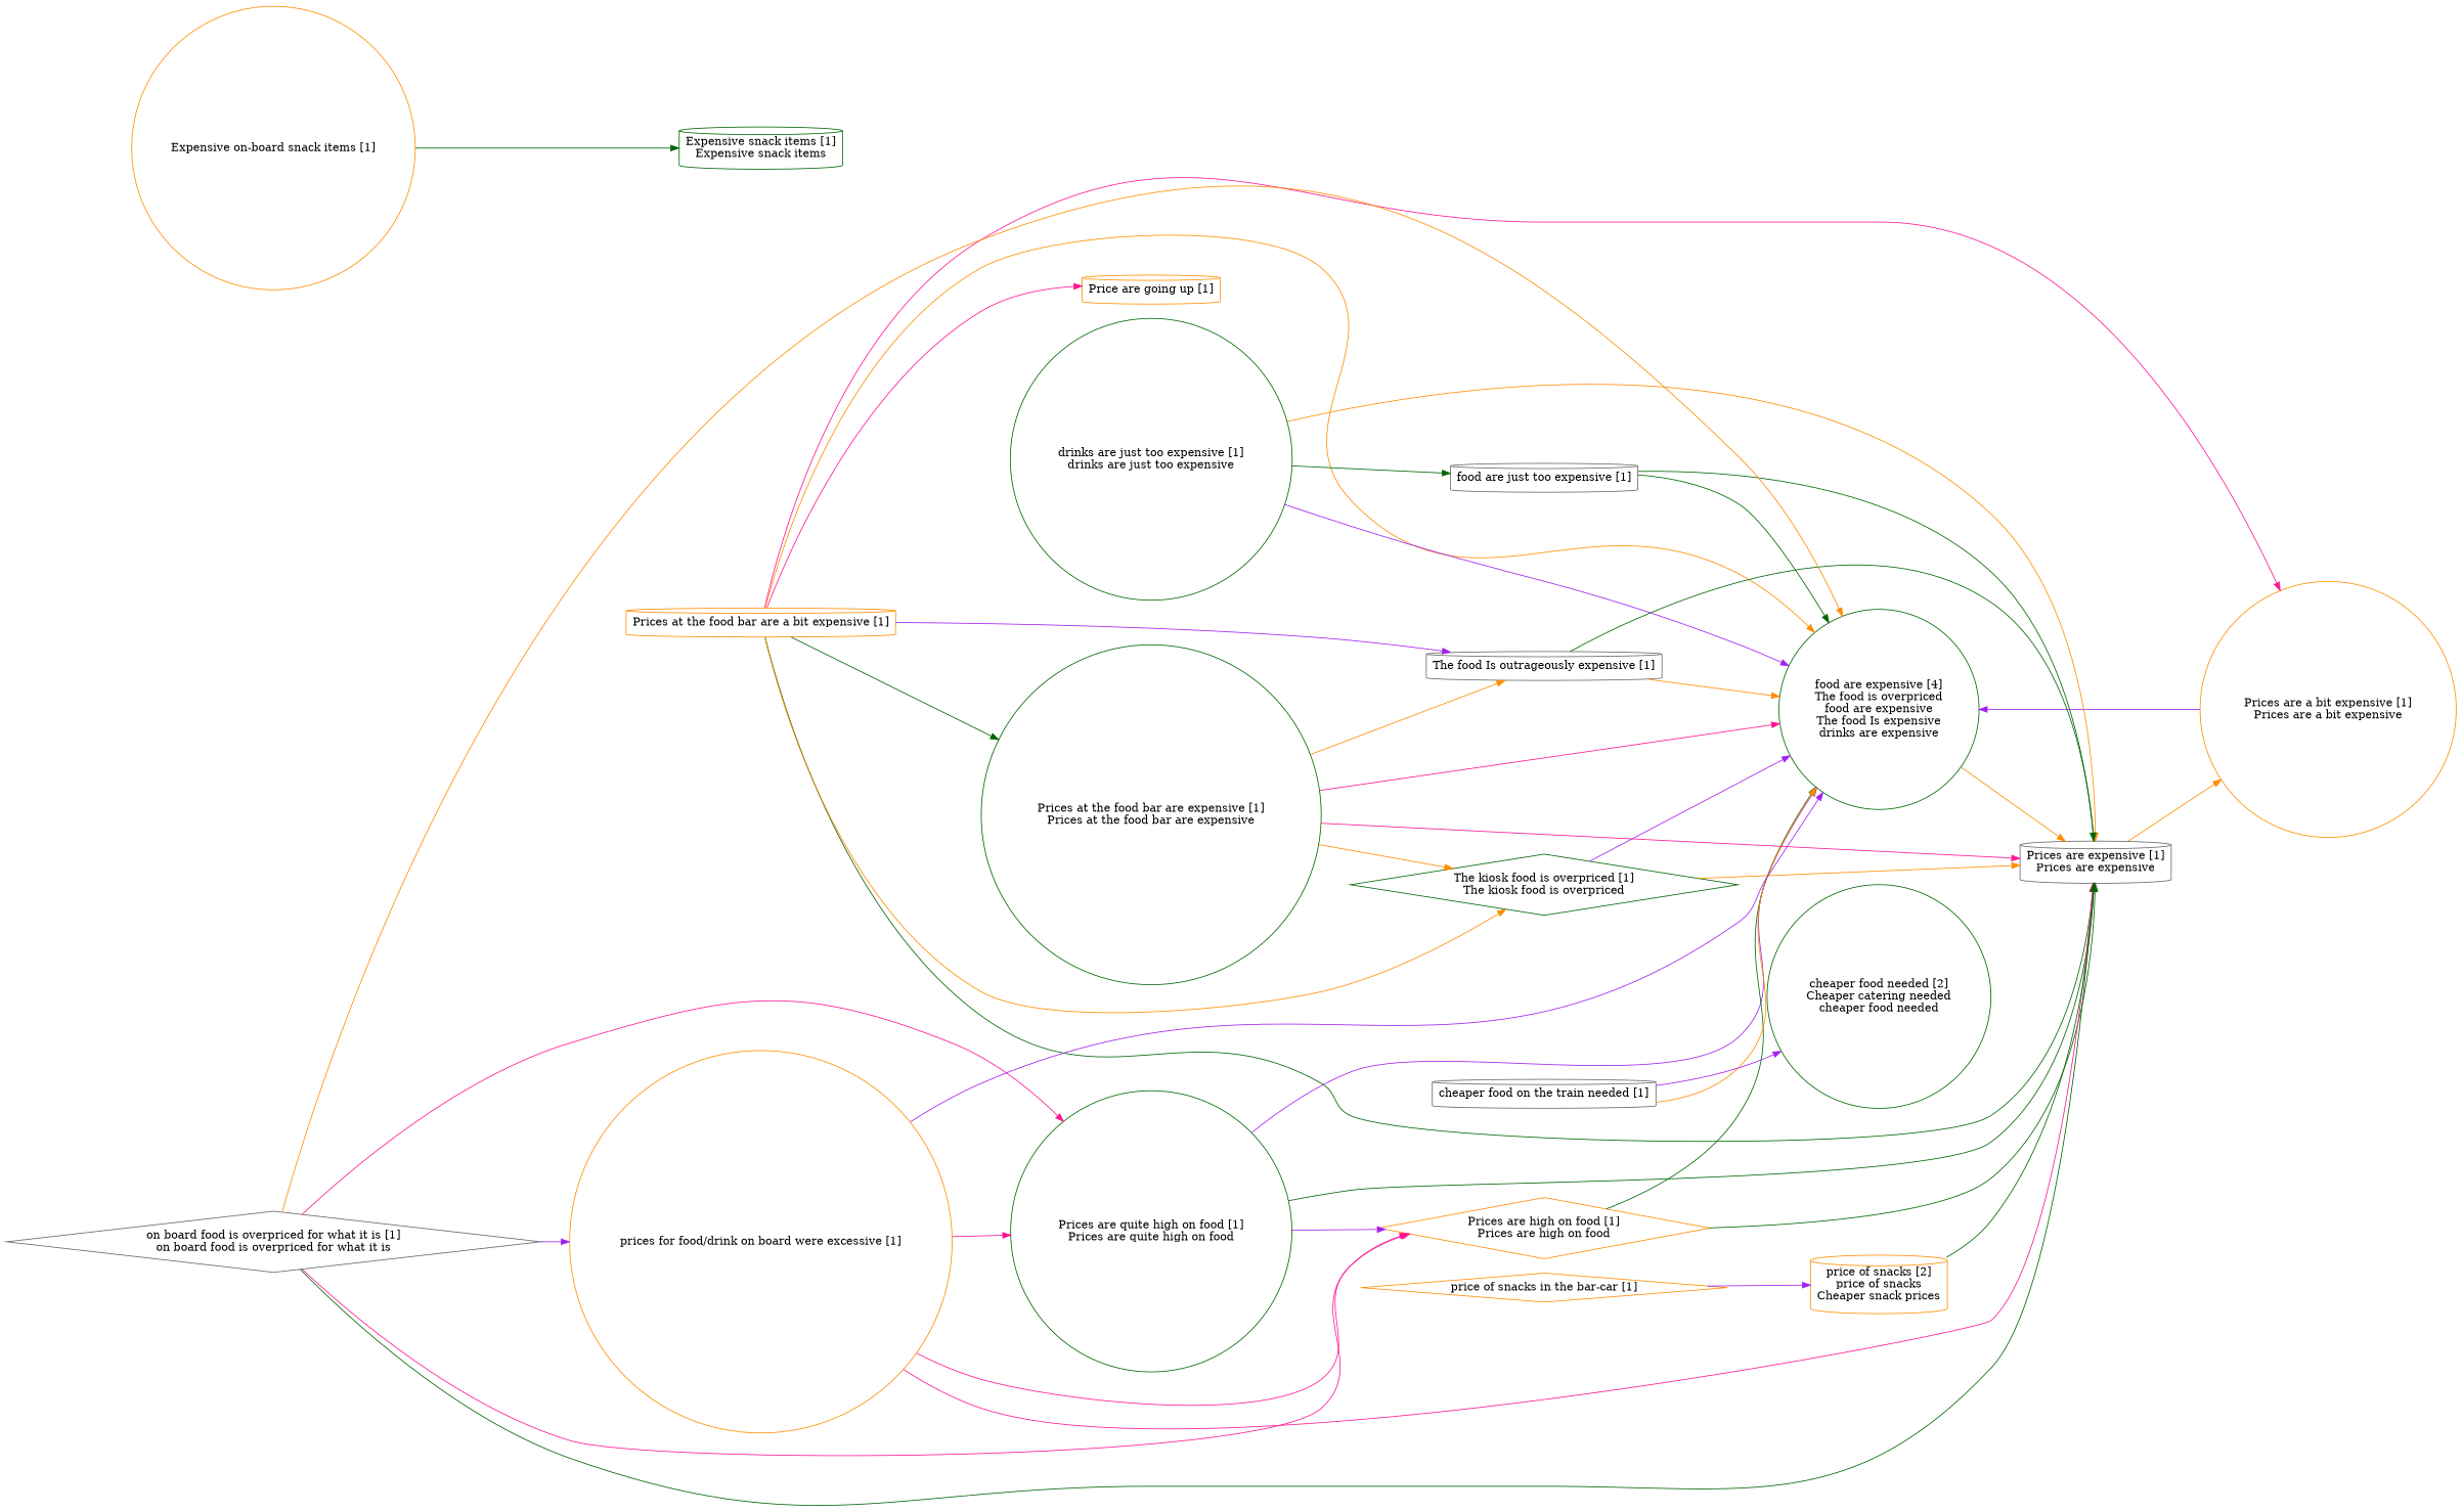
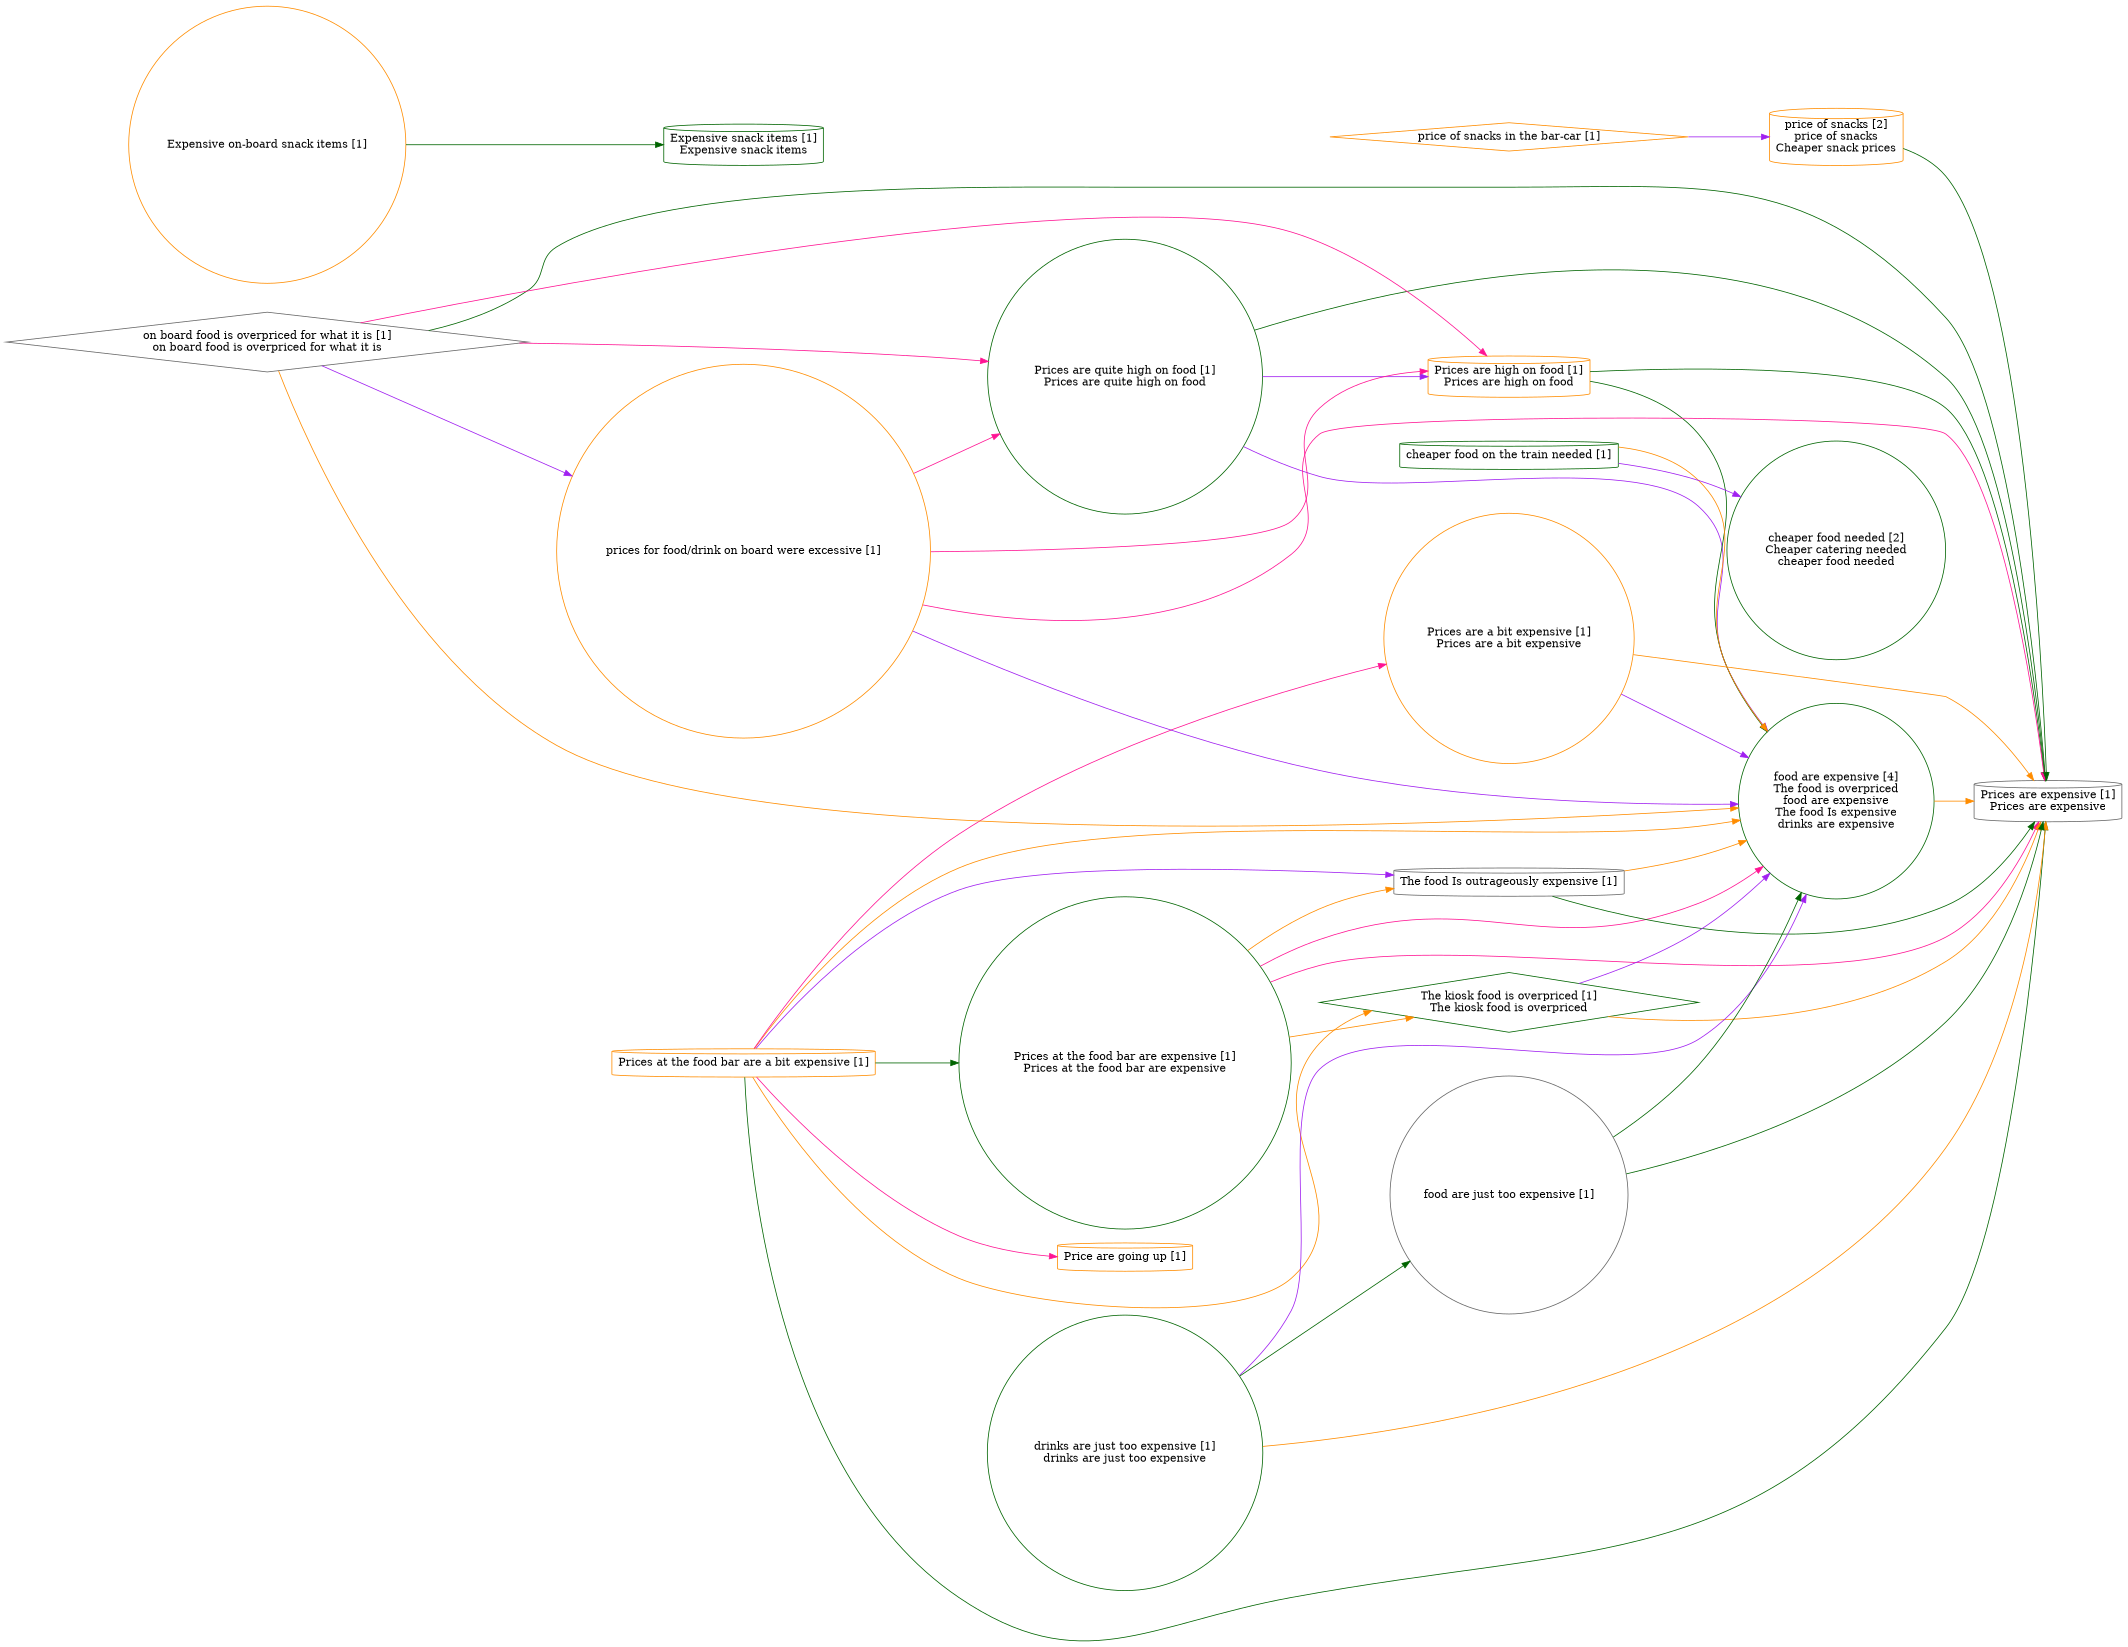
  digraph {
    rankdir=LR
    node [color=darkorange shape=cylinder]
    edge [color=darkgreen]
    "food are expensive [4]\nThe food is overpriced\nfood are expensive\nThe food Is expensive\ndrinks are expensive" [color=darkgreen shape=circle]
    "Prices are expensive [1]\nPrices are expensive" [color=gray40]
    "Expensive snack items [1]\nExpensive snack items" [color=darkgreen]
    "Expensive on-board snack items [1]" [shape=circle]
    "Price are going up [1]"
    "Prices are quite high on food [1]\nPrices are quite high on food" [color=darkgreen shape=circle]
-   "Prices are high on food [1]\nPrices are high on food" [shape=diamond]
+   "Prices are high on food [1]\nPrices are high on food"
    "Prices at the food bar are a bit expensive [1]"
    "Prices at the food bar are expensive [1]\nPrices at the food bar are expensive" [color=darkgreen shape=circle]
    "Prices are a bit expensive [1]\nPrices are a bit expensive" [shape=circle]
    "The food Is outrageously expensive [1]" [color=gray40]
    "The kiosk food is overpriced [1]\nThe kiosk food is overpriced" [color=darkgreen shape=diamond]
-   "cheaper food on the train needed [1]" [color=gray40]
+   "cheaper food on the train needed [1]" [color=darkgreen]
    "cheaper food needed [2]\nCheaper catering needed\ncheaper food needed" [color=darkgreen shape=circle]
    "drinks are just too expensive [1]\ndrinks are just too expensive" [color=darkgreen shape=circle]
-   "food are just too expensive [1]" [color=gray40]
+   "food are just too expensive [1]" [color=gray40 shape=circle]
    "on board food is overpriced for what it is [1]\non board food is overpriced for what it is" [color=gray40 shape=diamond]
    "prices for food/drink on board were excessive [1]" [shape=circle]
    "price of snacks in the bar-car [1]" [shape=diamond]
    "price of snacks [2]\nprice of snacks\nCheaper snack prices"
    "food are expensive [4]\nThe food is overpriced\nfood are expensive\nThe food Is expensive\ndrinks are expensive" -> "Prices are expensive [1]\nPrices are expensive" [color=darkorange]
    "Expensive on-board snack items [1]" -> "Expensive snack items [1]\nExpensive snack items"
    "Prices are quite high on food [1]\nPrices are quite high on food" -> "food are expensive [4]\nThe food is overpriced\nfood are expensive\nThe food Is expensive\ndrinks are expensive" [color=purple]
    "Prices are quite high on food [1]\nPrices are quite high on food" -> "Prices are expensive [1]\nPrices are expensive"
    "Prices are quite high on food [1]\nPrices are quite high on food" -> "Prices are high on food [1]\nPrices are high on food" [color=purple]
    "Prices are high on food [1]\nPrices are high on food" -> "food are expensive [4]\nThe food is overpriced\nfood are expensive\nThe food Is expensive\ndrinks are expensive"
    "Prices are high on food [1]\nPrices are high on food" -> "Prices are expensive [1]\nPrices are expensive"
    "Prices at the food bar are a bit expensive [1]" -> "food are expensive [4]\nThe food is overpriced\nfood are expensive\nThe food Is expensive\ndrinks are expensive" [color=darkorange]
    "Prices at the food bar are a bit expensive [1]" -> "Prices are expensive [1]\nPrices are expensive"
    "Prices at the food bar are a bit expensive [1]" -> "Price are going up [1]" [color=deeppink]
    "Prices at the food bar are a bit expensive [1]" -> "Prices at the food bar are expensive [1]\nPrices at the food bar are expensive"
    "Prices at the food bar are a bit expensive [1]" -> "Prices are a bit expensive [1]\nPrices are a bit expensive" [color=deeppink]
    "Prices at the food bar are a bit expensive [1]" -> "The food Is outrageously expensive [1]" [color=purple]
    "Prices at the food bar are a bit expensive [1]" -> "The kiosk food is overpriced [1]\nThe kiosk food is overpriced" [color=darkorange]
    "Prices at the food bar are expensive [1]\nPrices at the food bar are expensive" -> "food are expensive [4]\nThe food is overpriced\nfood are expensive\nThe food Is expensive\ndrinks are expensive" [color=deeppink]
    "Prices at the food bar are expensive [1]\nPrices at the food bar are expensive" -> "Prices are expensive [1]\nPrices are expensive" [color=deeppink]
    "Prices at the food bar are expensive [1]\nPrices at the food bar are expensive" -> "The food Is outrageously expensive [1]" [color=darkorange]
    "Prices at the food bar are expensive [1]\nPrices at the food bar are expensive" -> "The kiosk food is overpriced [1]\nThe kiosk food is overpriced" [color=darkorange]
    "Prices are a bit expensive [1]\nPrices are a bit expensive" -> "food are expensive [4]\nThe food is overpriced\nfood are expensive\nThe food Is expensive\ndrinks are expensive" [color=purple]
-   "Prices are expensive [1]\nPrices are expensive" -> "Prices are a bit expensive [1]\nPrices are a bit expensive" [color=darkorange]
+   "Prices are a bit expensive [1]\nPrices are a bit expensive" -> "Prices are expensive [1]\nPrices are expensive" [color=darkorange]
    "The food Is outrageously expensive [1]" -> "food are expensive [4]\nThe food is overpriced\nfood are expensive\nThe food Is expensive\ndrinks are expensive" [color=darkorange]
    "The food Is outrageously expensive [1]" -> "Prices are expensive [1]\nPrices are expensive"
    "The kiosk food is overpriced [1]\nThe kiosk food is overpriced" -> "food are expensive [4]\nThe food is overpriced\nfood are expensive\nThe food Is expensive\ndrinks are expensive" [color=purple]
    "The kiosk food is overpriced [1]\nThe kiosk food is overpriced" -> "Prices are expensive [1]\nPrices are expensive" [color=darkorange]
    "cheaper food on the train needed [1]" -> "food are expensive [4]\nThe food is overpriced\nfood are expensive\nThe food Is expensive\ndrinks are expensive" [color=darkorange]
    "cheaper food on the train needed [1]" -> "cheaper food needed [2]\nCheaper catering needed\ncheaper food needed" [color=purple]
    "drinks are just too expensive [1]\ndrinks are just too expensive" -> "food are expensive [4]\nThe food is overpriced\nfood are expensive\nThe food Is expensive\ndrinks are expensive" [color=purple]
    "drinks are just too expensive [1]\ndrinks are just too expensive" -> "Prices are expensive [1]\nPrices are expensive" [color=darkorange]
    "drinks are just too expensive [1]\ndrinks are just too expensive" -> "food are just too expensive [1]"
    "food are just too expensive [1]" -> "food are expensive [4]\nThe food is overpriced\nfood are expensive\nThe food Is expensive\ndrinks are expensive"
    "food are just too expensive [1]" -> "Prices are expensive [1]\nPrices are expensive"
    "on board food is overpriced for what it is [1]\non board food is overpriced for what it is" -> "food are expensive [4]\nThe food is overpriced\nfood are expensive\nThe food Is expensive\ndrinks are expensive" [color=darkorange]
    "on board food is overpriced for what it is [1]\non board food is overpriced for what it is" -> "Prices are expensive [1]\nPrices are expensive"
    "on board food is overpriced for what it is [1]\non board food is overpriced for what it is" -> "Prices are quite high on food [1]\nPrices are quite high on food" [color=deeppink]
    "on board food is overpriced for what it is [1]\non board food is overpriced for what it is" -> "Prices are high on food [1]\nPrices are high on food" [color=deeppink]
    "on board food is overpriced for what it is [1]\non board food is overpriced for what it is" -> "prices for food/drink on board were excessive [1]" [color=purple]
    "prices for food/drink on board were excessive [1]" -> "food are expensive [4]\nThe food is overpriced\nfood are expensive\nThe food Is expensive\ndrinks are expensive" [color=purple]
    "prices for food/drink on board were excessive [1]" -> "Prices are expensive [1]\nPrices are expensive" [color=deeppink]
    "prices for food/drink on board were excessive [1]" -> "Prices are quite high on food [1]\nPrices are quite high on food" [color=deeppink]
    "prices for food/drink on board were excessive [1]" -> "Prices are high on food [1]\nPrices are high on food" [color=deeppink]
    "price of snacks in the bar-car [1]" -> "price of snacks [2]\nprice of snacks\nCheaper snack prices" [color=purple]
    "price of snacks [2]\nprice of snacks\nCheaper snack prices" -> "Prices are expensive [1]\nPrices are expensive"
  }
